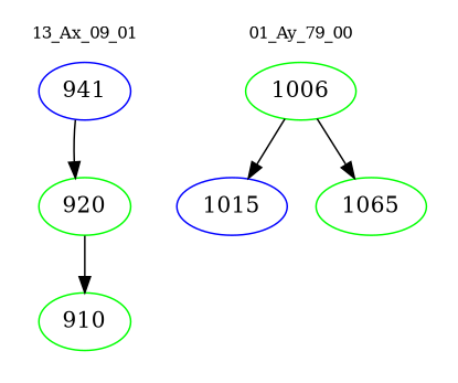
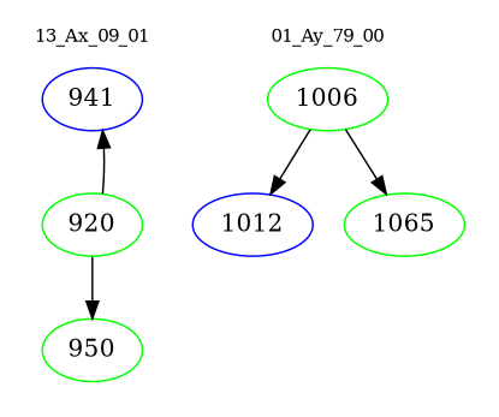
  digraph {
    node [color=green]
    edge [color=black]
    n1 [color=blue label=941]
    n2 [label=920]
-   n3 [label=910]
-   n4 [color=blue label=1015]
+   n3 [label=950]
+   n4 [color=blue label=1012]
    n5 [label=1006]
    n6 [label=1065]
    subgraph cluster_1 {
      color=white
      fontsize=10
      label="13_Ax_09_01"
      n1
      n2
      n3
    }
    subgraph cluster_2 {
      color=white
      fontsize=10
      label="01_Ay_79_00"
      n4
      n5
      n6
    }
-   n1 -> n2
+   n2 -> n1
    n2 -> n3
    n5 -> n4
    n5 -> n6
  }
